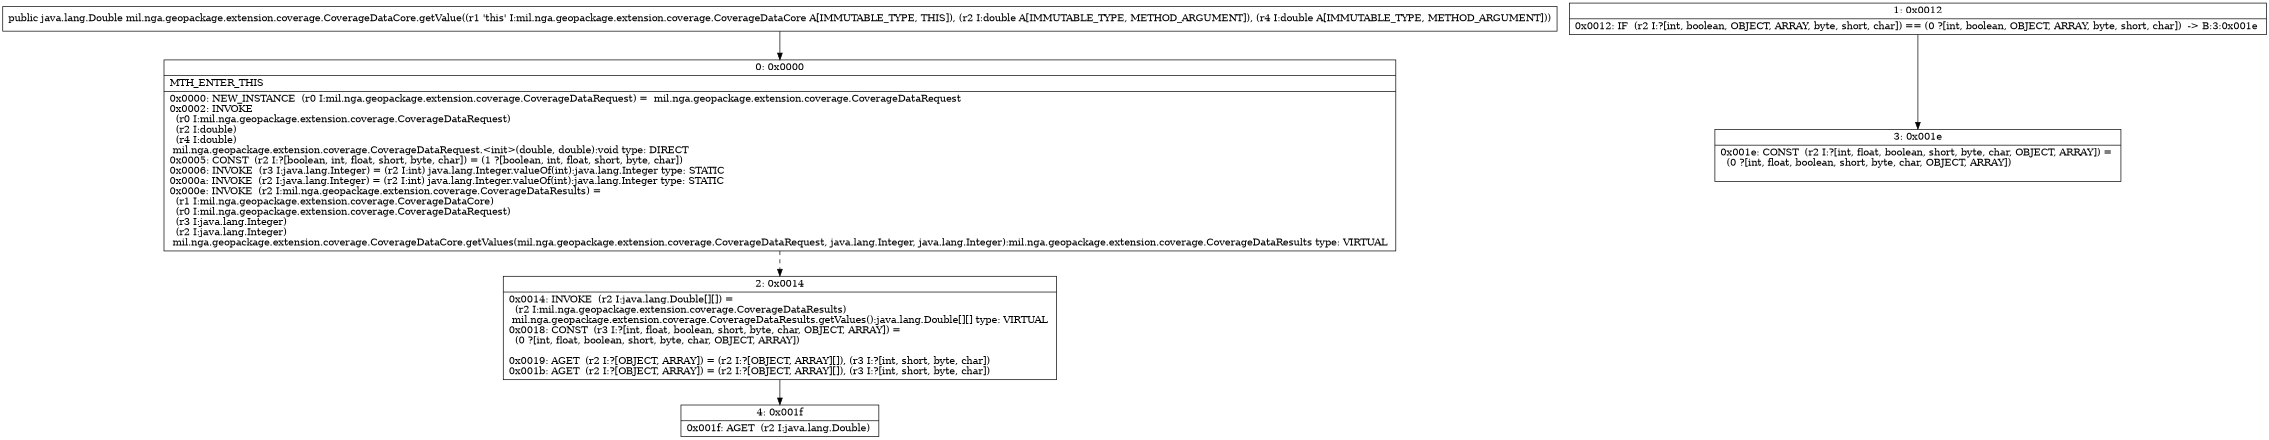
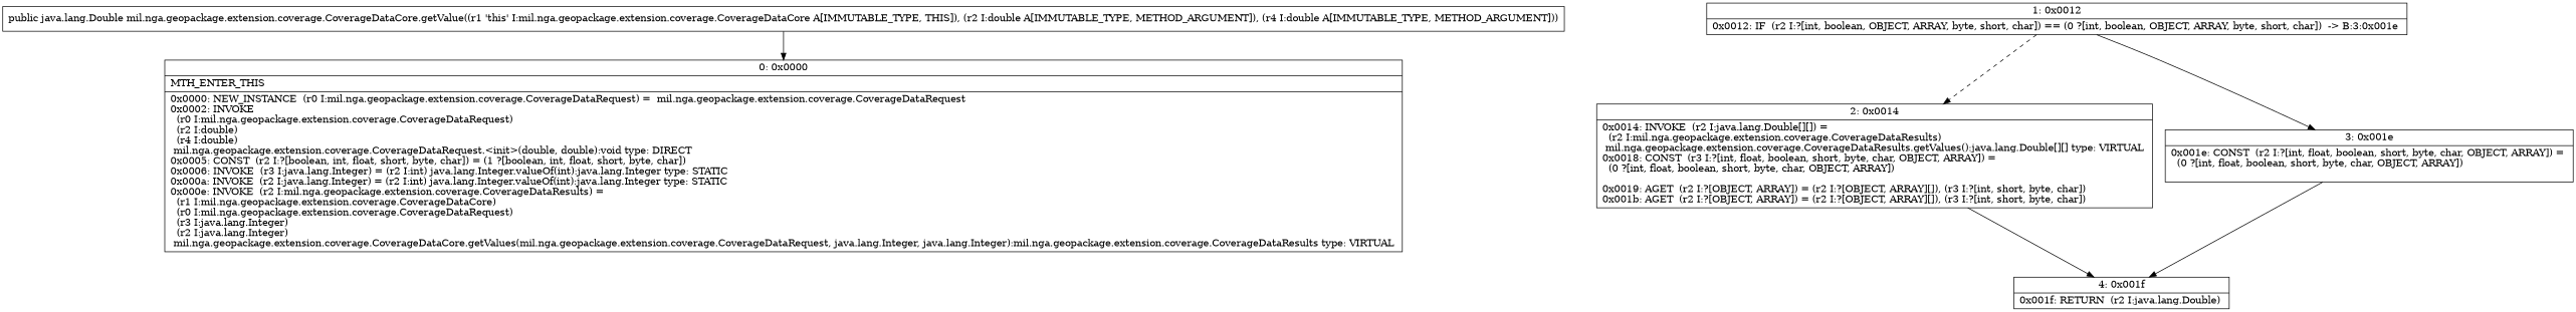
  digraph {
    node [shape=record]
    n1 [label="{0\:\ 0x0000|MTH_ENTER_THIS\l|0x0000: NEW_INSTANCE  (r0 I:mil.nga.geopackage.extension.coverage.CoverageDataRequest) =  mil.nga.geopackage.extension.coverage.CoverageDataRequest \l0x0002: INVOKE  \l  (r0 I:mil.nga.geopackage.extension.coverage.CoverageDataRequest)\l  (r2 I:double)\l  (r4 I:double)\l mil.nga.geopackage.extension.coverage.CoverageDataRequest.\<init\>(double, double):void type: DIRECT \l0x0005: CONST  (r2 I:?[boolean, int, float, short, byte, char]) = (1 ?[boolean, int, float, short, byte, char]) \l0x0006: INVOKE  (r3 I:java.lang.Integer) = (r2 I:int) java.lang.Integer.valueOf(int):java.lang.Integer type: STATIC \l0x000a: INVOKE  (r2 I:java.lang.Integer) = (r2 I:int) java.lang.Integer.valueOf(int):java.lang.Integer type: STATIC \l0x000e: INVOKE  (r2 I:mil.nga.geopackage.extension.coverage.CoverageDataResults) = \l  (r1 I:mil.nga.geopackage.extension.coverage.CoverageDataCore)\l  (r0 I:mil.nga.geopackage.extension.coverage.CoverageDataRequest)\l  (r3 I:java.lang.Integer)\l  (r2 I:java.lang.Integer)\l mil.nga.geopackage.extension.coverage.CoverageDataCore.getValues(mil.nga.geopackage.extension.coverage.CoverageDataRequest, java.lang.Integer, java.lang.Integer):mil.nga.geopackage.extension.coverage.CoverageDataResults type: VIRTUAL \l}"]
    n2 [label="{1\:\ 0x0012|0x0012: IF  (r2 I:?[int, boolean, OBJECT, ARRAY, byte, short, char]) == (0 ?[int, boolean, OBJECT, ARRAY, byte, short, char])  \-\> B:3:0x001e \l}"]
    n3 [label="{2\:\ 0x0014|0x0014: INVOKE  (r2 I:java.lang.Double[][]) = \l  (r2 I:mil.nga.geopackage.extension.coverage.CoverageDataResults)\l mil.nga.geopackage.extension.coverage.CoverageDataResults.getValues():java.lang.Double[][] type: VIRTUAL \l0x0018: CONST  (r3 I:?[int, float, boolean, short, byte, char, OBJECT, ARRAY]) = \l  (0 ?[int, float, boolean, short, byte, char, OBJECT, ARRAY])\l \l0x0019: AGET  (r2 I:?[OBJECT, ARRAY]) = (r2 I:?[OBJECT, ARRAY][]), (r3 I:?[int, short, byte, char]) \l0x001b: AGET  (r2 I:?[OBJECT, ARRAY]) = (r2 I:?[OBJECT, ARRAY][]), (r3 I:?[int, short, byte, char]) \l}"]
    n4 [label="{3\:\ 0x001e|0x001e: CONST  (r2 I:?[int, float, boolean, short, byte, char, OBJECT, ARRAY]) = \l  (0 ?[int, float, boolean, short, byte, char, OBJECT, ARRAY])\l \l}"]
-   n5 [label="{4\:\ 0x001f|0x001f: AGET  (r2 I:java.lang.Double) \l}"]
+   n5 [label="{4\:\ 0x001f|0x001f: RETURN  (r2 I:java.lang.Double) \l}"]
    n6 [label="{public java.lang.Double mil.nga.geopackage.extension.coverage.CoverageDataCore.getValue((r1 'this' I:mil.nga.geopackage.extension.coverage.CoverageDataCore A[IMMUTABLE_TYPE, THIS]), (r2 I:double A[IMMUTABLE_TYPE, METHOD_ARGUMENT]), (r4 I:double A[IMMUTABLE_TYPE, METHOD_ARGUMENT])) }"]
-   n1 -> n3 [style=dashed]
+   n2 -> n3 [style=dashed]
    n2 -> n4
    n3 -> n5
+   n4 -> n5
    n6 -> n1
  }
